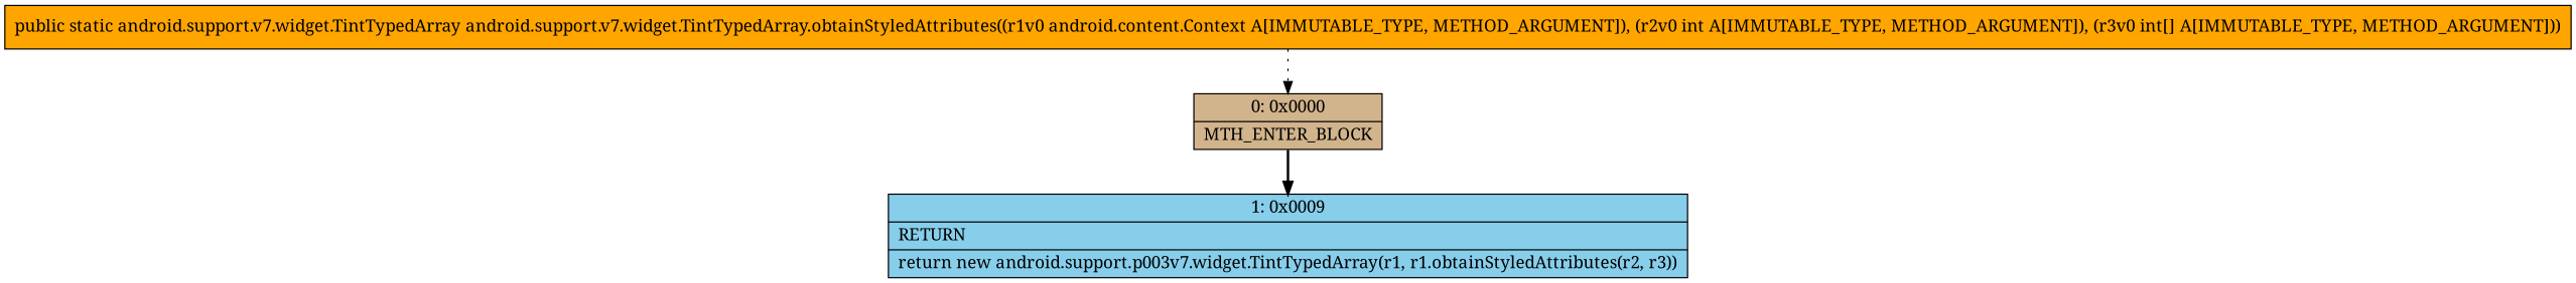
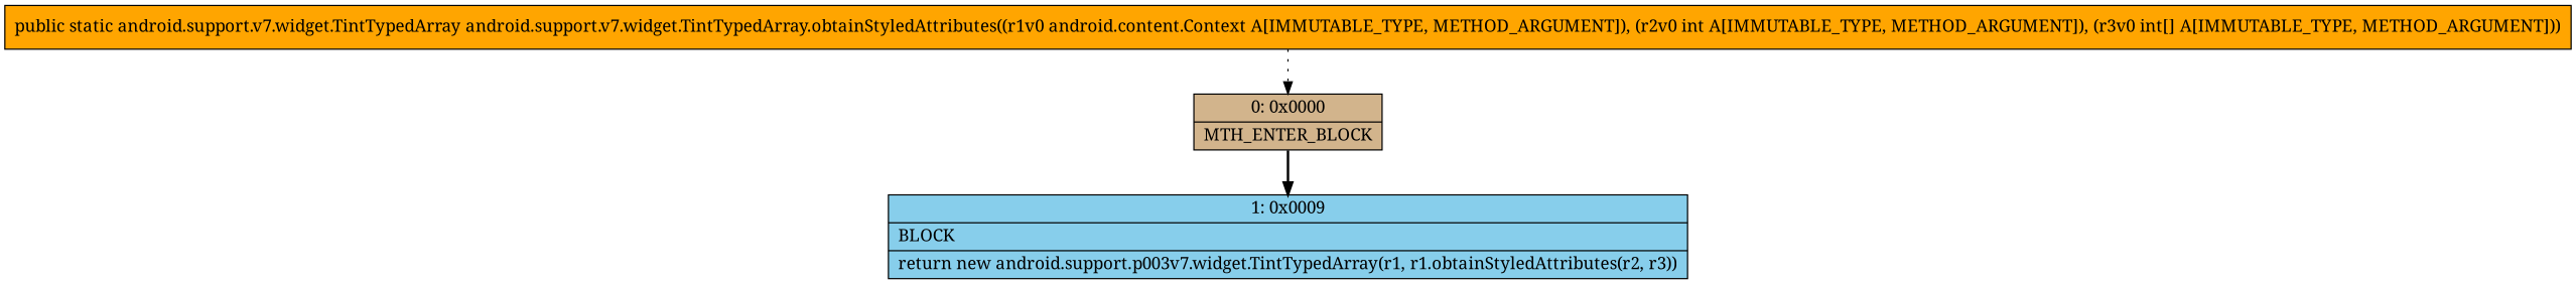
  digraph {
    fontname="Noto Serif"
    node [shape=record style=filled fontname="Noto Serif"]
    edge [fontname="Noto Serif"]
    n1 [label="{0\:\ 0x0000|MTH_ENTER_BLOCK\l}" fillcolor=tan]
-   n2 [label="{1\:\ 0x0009|RETURN\l|return new android.support.p003v7.widget.TintTypedArray(r1, r1.obtainStyledAttributes(r2, r3))\l}" fillcolor=skyblue]
+   n2 [label="{1\:\ 0x0009|BLOCK\l|return new android.support.p003v7.widget.TintTypedArray(r1, r1.obtainStyledAttributes(r2, r3))\l}" fillcolor=skyblue]
    n3 [label="{public static android.support.v7.widget.TintTypedArray android.support.v7.widget.TintTypedArray.obtainStyledAttributes((r1v0 android.content.Context A[IMMUTABLE_TYPE, METHOD_ARGUMENT]), (r2v0 int A[IMMUTABLE_TYPE, METHOD_ARGUMENT]), (r3v0 int[] A[IMMUTABLE_TYPE, METHOD_ARGUMENT])) }" fillcolor=orange]
    n1 -> n2 [style=bold]
    n3 -> n1 [style=dotted]
  }
